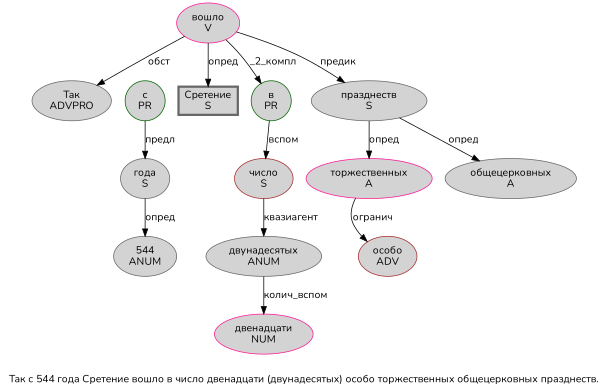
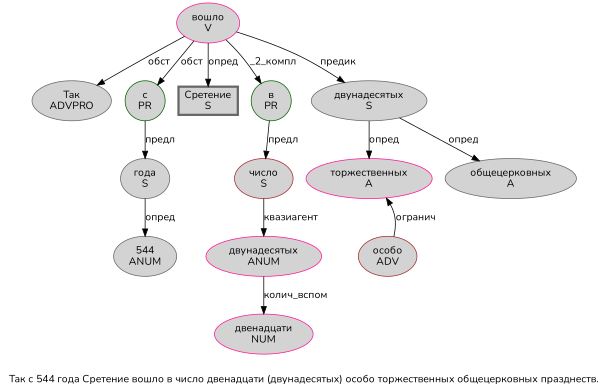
  digraph {
    fontname=Nunito
    label="Так с 544 года Сретение вошло в число двенадцати (двунадесятых) особо торжественных общецерковных празднеств."
    node [color=gray40 fillcolor=lightgray fontname=Nunito penwidth=1 shape=ellipse style=filled]
    edge [fontname=Nunito]
    n1 [label="Так\nADVPRO"]
    n2 [color=darkgreen label="с\nPR"]
    n3 [label="года\nS"]
    n4 [label="544\nANUM"]
    n5 [label="Сретение\nS" penwidth=3 shape=box]
    n6 [color=deeppink label="вошло\nV"]
    n7 [color=darkgreen label="в\nPR"]
-   n8 [label="празднеств\nS"]
+   n8 [label="двунадесятых\nS"]
    n9 [color=brown label="число\nS"]
    n10 [color=deeppink label="торжественных\nA"]
    n11 [label="общецерковных\nA"]
-   n12 [label="двунадесятых\nANUM"]
+   n12 [color=deeppink label="двунадесятых\nANUM"]
    n13 [color=deeppink label="двенадцати\nNUM"]
    n14 [color=brown label="особо\nADV"]
    n2 -> n3 [label="предл"]
    n3 -> n4 [label="опред"]
    n6 -> n1 [label="обст"]
+   n6 -> n2 [label="обст"]
    n6 -> n5 [label="опред"]
    n6 -> n7 [label="_2_компл"]
    n6 -> n8 [label="предик"]
-   n7 -> n9 [label="вспом"]
+   n7 -> n9 [label="предл"]
    n8 -> n10 [label="опред"]
    n8 -> n11 [label="опред"]
    n9 -> n12 [label="квазиагент"]
-   n10 -> n14 [label="огранич"]
+   n14 -> n10 [label="огранич"]
    n12 -> n13 [label="колич_вспом"]
  }
